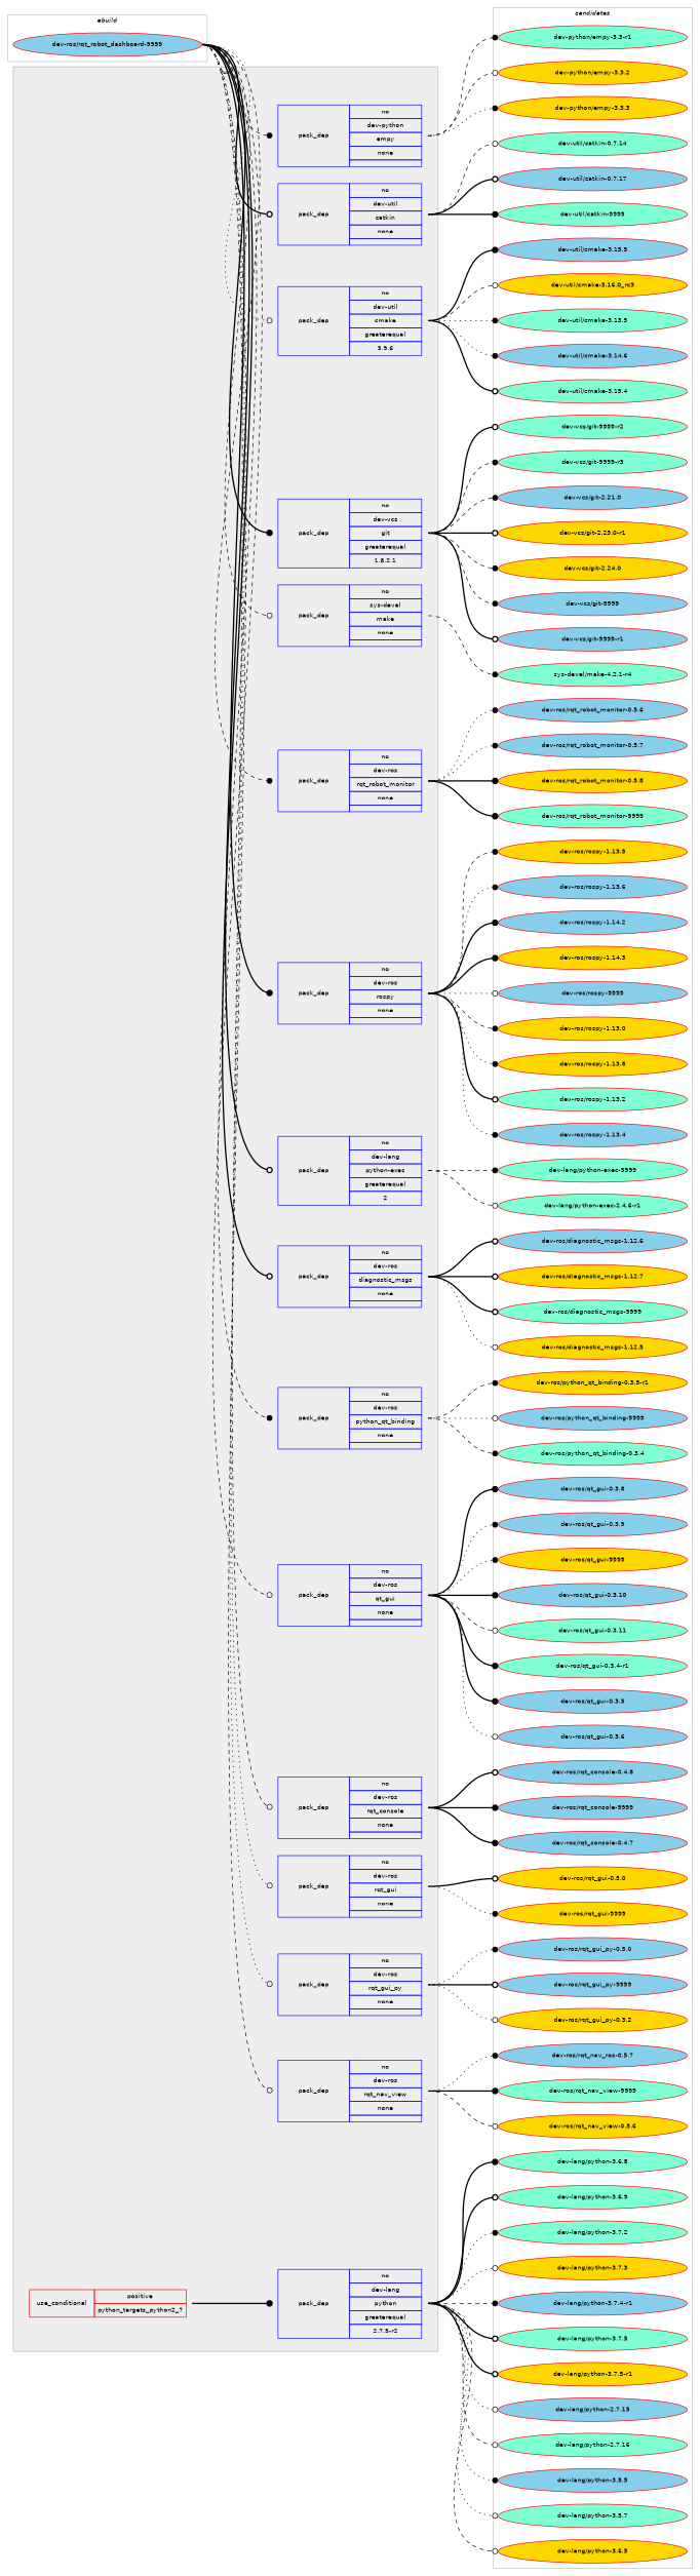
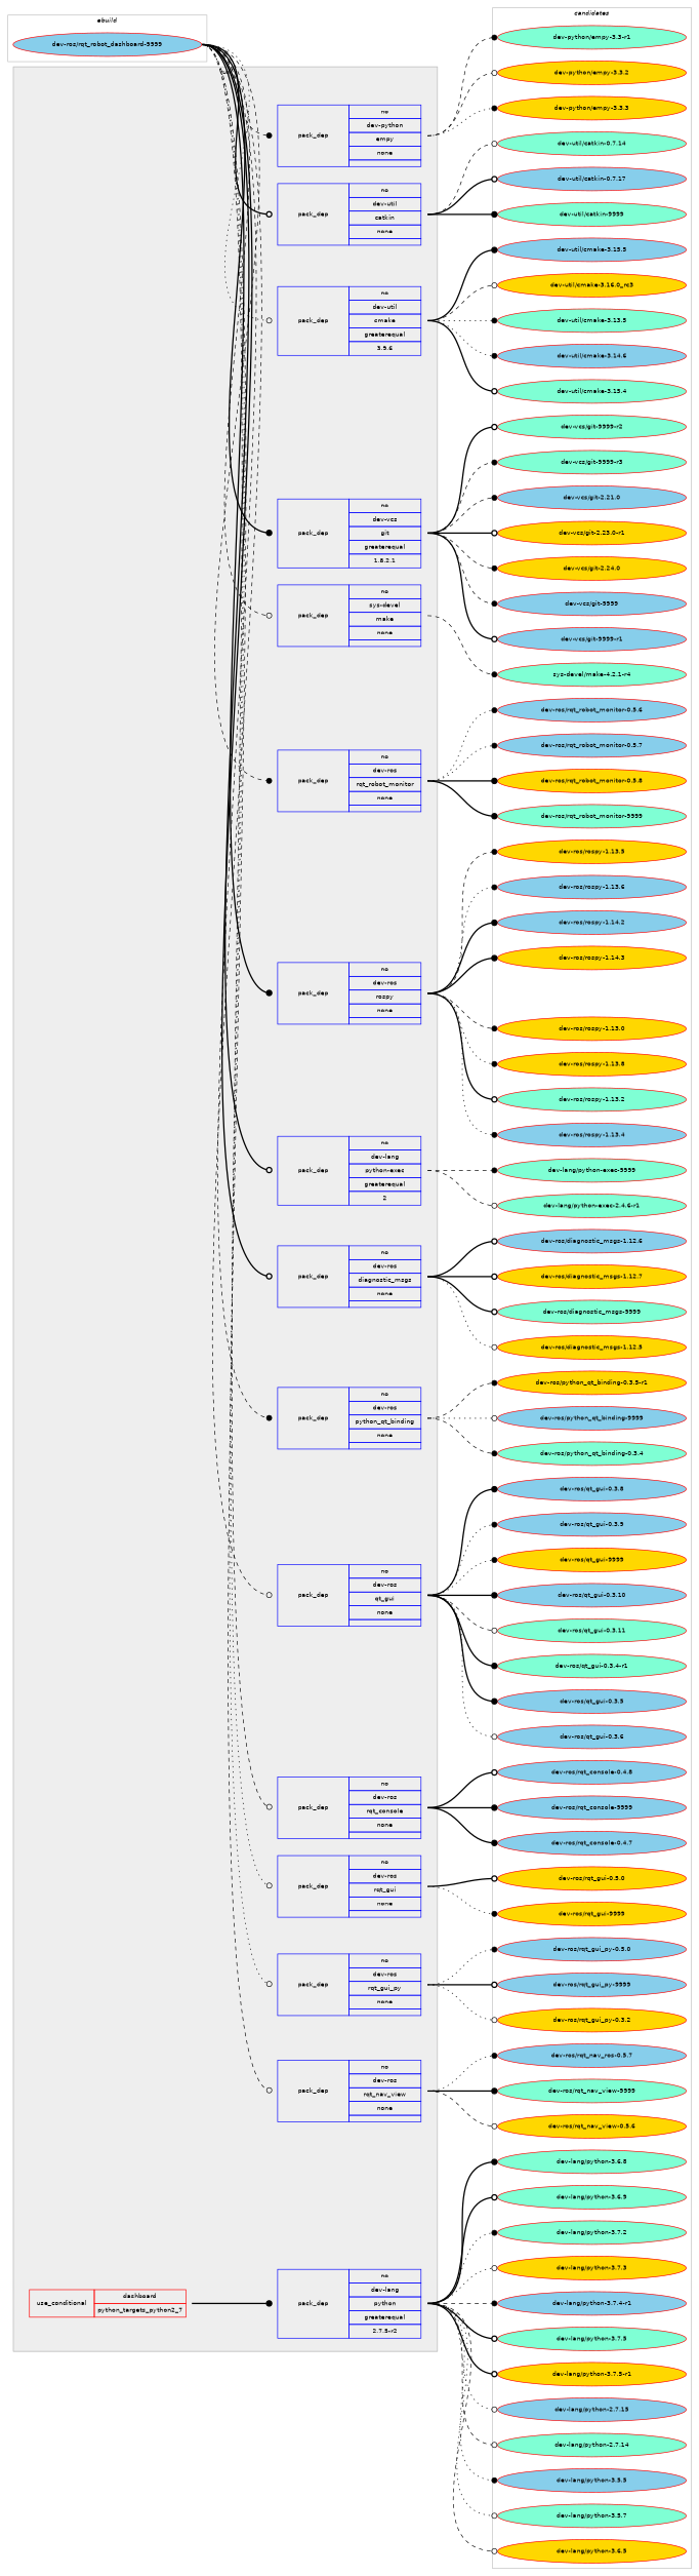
  digraph {
    compound=true
    concentrate=true
    fontname=Helvetica
    fontsize=10
    newrank=true
    rankdir=LR
    ranksep=1.5
    node [color=red fillcolor=skyblue fontname=Helvetica fontsize=10 style=filled]
    edge [arrowhead=dot headport=w style=bold tailport=e weight=100]
    n1 [label="dev-ros/rqt_robot_dashboard-9999" width=4]
    n2 [color=blue label=<<TABLE BORDER="0" CELLBORDER="1" CELLSPACING="0" CELLPADDING="4" WIDTH="220"><TR><TD ROWSPAN="6" CELLPADDING="30">pack_dep</TD></TR><TR><TD WIDTH="110">no</TD></TR><TR><TD>dev-python</TD></TR><TR><TD>empy</TD></TR><TR><TD>none</TD></TR><TR><TD></TD></TR></TABLE>> shape=none fillcolor="" style=""]
    n3 [color=blue label=<<TABLE BORDER="0" CELLBORDER="1" CELLSPACING="0" CELLPADDING="4" WIDTH="220"><TR><TD ROWSPAN="6" CELLPADDING="30">pack_dep</TD></TR><TR><TD WIDTH="110">no</TD></TR><TR><TD>dev-util</TD></TR><TR><TD>catkin</TD></TR><TR><TD>none</TD></TR><TR><TD></TD></TR></TABLE>> shape=none fillcolor="" style=""]
    n4 [color=blue label=<<TABLE BORDER="0" CELLBORDER="1" CELLSPACING="0" CELLPADDING="4" WIDTH="220"><TR><TD ROWSPAN="6" CELLPADDING="30">pack_dep</TD></TR><TR><TD WIDTH="110">no</TD></TR><TR><TD>dev-util</TD></TR><TR><TD>cmake</TD></TR><TR><TD>greaterequal</TD></TR><TR><TD>3.9.6</TD></TR></TABLE>> shape=none fillcolor="" style=""]
    n5 [color=blue label=<<TABLE BORDER="0" CELLBORDER="1" CELLSPACING="0" CELLPADDING="4" WIDTH="220"><TR><TD ROWSPAN="6" CELLPADDING="30">pack_dep</TD></TR><TR><TD WIDTH="110">no</TD></TR><TR><TD>dev-vcs</TD></TR><TR><TD>git</TD></TR><TR><TD>greaterequal</TD></TR><TR><TD>1.8.2.1</TD></TR></TABLE>> shape=none fillcolor="" style=""]
    n6 [color=blue label=<<TABLE BORDER="0" CELLBORDER="1" CELLSPACING="0" CELLPADDING="4" WIDTH="220"><TR><TD ROWSPAN="6" CELLPADDING="30">pack_dep</TD></TR><TR><TD WIDTH="110">no</TD></TR><TR><TD>sys-devel</TD></TR><TR><TD>make</TD></TR><TR><TD>none</TD></TR><TR><TD></TD></TR></TABLE>> shape=none fillcolor="" style=""]
    n7 [color=blue label=<<TABLE BORDER="0" CELLBORDER="1" CELLSPACING="0" CELLPADDING="4" WIDTH="220"><TR><TD ROWSPAN="6" CELLPADDING="30">pack_dep</TD></TR><TR><TD WIDTH="110">no</TD></TR><TR><TD>dev-ros</TD></TR><TR><TD>rospy</TD></TR><TR><TD>none</TD></TR><TR><TD></TD></TR></TABLE>> shape=none fillcolor="" style=""]
    n8 [color=blue label=<<TABLE BORDER="0" CELLBORDER="1" CELLSPACING="0" CELLPADDING="4" WIDTH="220"><TR><TD ROWSPAN="6" CELLPADDING="30">pack_dep</TD></TR><TR><TD WIDTH="110">no</TD></TR><TR><TD>dev-lang</TD></TR><TR><TD>python</TD></TR><TR><TD>greaterequal</TD></TR><TR><TD>2.7.5-r2</TD></TR></TABLE>> shape=none fillcolor="" style=""]
-   n9 [label=<<TABLE BORDER="0" CELLBORDER="1" CELLSPACING="0" CELLPADDING="4"><TR><TD ROWSPAN="3" CELLPADDING="10">use_conditional</TD></TR><TR><TD>positive</TD></TR><TR><TD>python_targets_python2_7</TD></TR></TABLE>> shape=none fillcolor="" style=""]
+   n9 [label=<<TABLE BORDER="0" CELLBORDER="1" CELLSPACING="0" CELLPADDING="4"><TR><TD ROWSPAN="3" CELLPADDING="10">use_conditional</TD></TR><TR><TD>dashboard</TD></TR><TR><TD>python_targets_python2_7</TD></TR></TABLE>> shape=none fillcolor="" style=""]
    n10 [color=blue label=<<TABLE BORDER="0" CELLBORDER="1" CELLSPACING="0" CELLPADDING="4" WIDTH="220"><TR><TD ROWSPAN="6" CELLPADDING="30">pack_dep</TD></TR><TR><TD WIDTH="110">no</TD></TR><TR><TD>dev-lang</TD></TR><TR><TD>python-exec</TD></TR><TR><TD>greaterequal</TD></TR><TR><TD>2</TD></TR></TABLE>> shape=none fillcolor="" style=""]
    n11 [color=blue label=<<TABLE BORDER="0" CELLBORDER="1" CELLSPACING="0" CELLPADDING="4" WIDTH="220"><TR><TD ROWSPAN="6" CELLPADDING="30">pack_dep</TD></TR><TR><TD WIDTH="110">no</TD></TR><TR><TD>dev-ros</TD></TR><TR><TD>diagnostic_msgs</TD></TR><TR><TD>none</TD></TR><TR><TD></TD></TR></TABLE>> shape=none fillcolor="" style=""]
    n12 [color=blue label=<<TABLE BORDER="0" CELLBORDER="1" CELLSPACING="0" CELLPADDING="4" WIDTH="220"><TR><TD ROWSPAN="6" CELLPADDING="30">pack_dep</TD></TR><TR><TD WIDTH="110">no</TD></TR><TR><TD>dev-ros</TD></TR><TR><TD>python_qt_binding</TD></TR><TR><TD>none</TD></TR><TR><TD></TD></TR></TABLE>> shape=none fillcolor="" style=""]
    n13 [color=blue label=<<TABLE BORDER="0" CELLBORDER="1" CELLSPACING="0" CELLPADDING="4" WIDTH="220"><TR><TD ROWSPAN="6" CELLPADDING="30">pack_dep</TD></TR><TR><TD WIDTH="110">no</TD></TR><TR><TD>dev-ros</TD></TR><TR><TD>qt_gui</TD></TR><TR><TD>none</TD></TR><TR><TD></TD></TR></TABLE>> shape=none fillcolor="" style=""]
    n14 [color=blue label=<<TABLE BORDER="0" CELLBORDER="1" CELLSPACING="0" CELLPADDING="4" WIDTH="220"><TR><TD ROWSPAN="6" CELLPADDING="30">pack_dep</TD></TR><TR><TD WIDTH="110">no</TD></TR><TR><TD>dev-ros</TD></TR><TR><TD>rqt_console</TD></TR><TR><TD>none</TD></TR><TR><TD></TD></TR></TABLE>> shape=none fillcolor="" style=""]
    n15 [color=blue label=<<TABLE BORDER="0" CELLBORDER="1" CELLSPACING="0" CELLPADDING="4" WIDTH="220"><TR><TD ROWSPAN="6" CELLPADDING="30">pack_dep</TD></TR><TR><TD WIDTH="110">no</TD></TR><TR><TD>dev-ros</TD></TR><TR><TD>rqt_gui</TD></TR><TR><TD>none</TD></TR><TR><TD></TD></TR></TABLE>> shape=none fillcolor="" style=""]
    n16 [color=blue label=<<TABLE BORDER="0" CELLBORDER="1" CELLSPACING="0" CELLPADDING="4" WIDTH="220"><TR><TD ROWSPAN="6" CELLPADDING="30">pack_dep</TD></TR><TR><TD WIDTH="110">no</TD></TR><TR><TD>dev-ros</TD></TR><TR><TD>rqt_gui_py</TD></TR><TR><TD>none</TD></TR><TR><TD></TD></TR></TABLE>> shape=none fillcolor="" style=""]
    n17 [color=blue label=<<TABLE BORDER="0" CELLBORDER="1" CELLSPACING="0" CELLPADDING="4" WIDTH="220"><TR><TD ROWSPAN="6" CELLPADDING="30">pack_dep</TD></TR><TR><TD WIDTH="110">no</TD></TR><TR><TD>dev-ros</TD></TR><TR><TD>rqt_nav_view</TD></TR><TR><TD>none</TD></TR><TR><TD></TD></TR></TABLE>> shape=none fillcolor="" style=""]
    n18 [color=blue label=<<TABLE BORDER="0" CELLBORDER="1" CELLSPACING="0" CELLPADDING="4" WIDTH="220"><TR><TD ROWSPAN="6" CELLPADDING="30">pack_dep</TD></TR><TR><TD WIDTH="110">no</TD></TR><TR><TD>dev-ros</TD></TR><TR><TD>rqt_robot_monitor</TD></TR><TR><TD>none</TD></TR><TR><TD></TD></TR></TABLE>> shape=none fillcolor="" style=""]
    n19 [fillcolor=aquamarine label="dev-python/empy-3.3-r1" width=4]
    n20 [fillcolor=gold label="dev-python/empy-3.3.2" width=4]
    n21 [fillcolor=gold label="dev-python/empy-3.3.3" width=4]
    n22 [fillcolor=aquamarine label="dev-util/catkin-0.7.14" width=4]
    n23 [label="dev-util/catkin-0.7.17" width=4]
    n24 [fillcolor=aquamarine label="dev-util/catkin-9999" width=4]
    n25 [fillcolor=aquamarine label="dev-util/cmake-3.13.5" width=4]
    n26 [label="dev-util/cmake-3.14.6" width=4]
    n27 [fillcolor=aquamarine label="dev-util/cmake-3.15.4" width=4]
    n28 [label="dev-util/cmake-3.15.5" width=4]
    n29 [fillcolor=gold label="dev-util/cmake-3.16.0_rc3" width=4]
    n30 [label="dev-vcs/git-2.21.0" width=4]
    n31 [fillcolor=gold label="dev-vcs/git-2.23.0-r1" width=4]
    n32 [fillcolor=gold label="dev-vcs/git-2.24.0" width=4]
    n33 [label="dev-vcs/git-9999" width=4]
    n34 [label="dev-vcs/git-9999-r1" width=4]
    n35 [fillcolor=aquamarine label="dev-vcs/git-9999-r2" width=4]
    n36 [fillcolor=aquamarine label="dev-vcs/git-9999-r3" width=4]
    n37 [fillcolor=aquamarine label="sys-devel/make-4.2.1-r4" width=4]
    n38 [label="dev-lang/python-2.7.15" width=4]
-   n39 [fillcolor=aquamarine label="dev-lang/python-2.7.16" width=4]
+   n39 [fillcolor=aquamarine label="dev-lang/python-2.7.14" width=4]
    n40 [label="dev-lang/python-3.5.5" width=4]
    n41 [fillcolor=aquamarine label="dev-lang/python-3.5.7" width=4]
    n42 [fillcolor=gold label="dev-lang/python-3.6.5" width=4]
    n43 [fillcolor=aquamarine label="dev-lang/python-3.6.8" width=4]
    n44 [fillcolor=aquamarine label="dev-lang/python-3.6.9" width=4]
    n45 [fillcolor=aquamarine label="dev-lang/python-3.7.2" width=4]
    n46 [fillcolor=gold label="dev-lang/python-3.7.3" width=4]
    n47 [label="dev-lang/python-3.7.4-r1" width=4]
    n48 [fillcolor=aquamarine label="dev-lang/python-3.7.5" width=4]
    n49 [fillcolor=gold label="dev-lang/python-3.7.5-r1" width=4]
    n50 [fillcolor=aquamarine label="dev-lang/python-exec-2.4.6-r1" width=4]
    n51 [fillcolor=aquamarine label="dev-lang/python-exec-9999" width=4]
    n52 [fillcolor=gold label="dev-ros/diagnostic_msgs-1.12.5" width=4]
    n53 [label="dev-ros/diagnostic_msgs-1.12.6" width=4]
    n54 [fillcolor=gold label="dev-ros/diagnostic_msgs-1.12.7" width=4]
    n55 [fillcolor=aquamarine label="dev-ros/diagnostic_msgs-9999" width=4]
    n56 [fillcolor=aquamarine label="dev-ros/python_qt_binding-0.3.4" width=4]
    n57 [fillcolor=gold label="dev-ros/python_qt_binding-0.3.5-r1" width=4]
    n58 [label="dev-ros/python_qt_binding-9999" width=4]
    n59 [label="dev-ros/qt_gui-0.3.10" width=4]
    n60 [fillcolor=aquamarine label="dev-ros/qt_gui-0.3.11" width=4]
    n61 [fillcolor=aquamarine label="dev-ros/qt_gui-0.3.4-r1" width=4]
    n62 [label="dev-ros/qt_gui-0.3.5" width=4]
    n63 [label="dev-ros/qt_gui-0.3.6" width=4]
    n64 [label="dev-ros/qt_gui-0.3.8" width=4]
    n65 [label="dev-ros/qt_gui-0.3.9" width=4]
    n66 [fillcolor=gold label="dev-ros/qt_gui-9999" width=4]
    n67 [fillcolor=gold label="dev-ros/rospy-1.13.0" width=4]
    n68 [fillcolor=gold label="dev-ros/rospy-1.13.8" width=4]
    n69 [fillcolor=aquamarine label="dev-ros/rospy-1.13.2" width=4]
    n70 [label="dev-ros/rospy-1.13.4" width=4]
    n71 [fillcolor=gold label="dev-ros/rospy-1.13.5" width=4]
    n72 [label="dev-ros/rospy-1.13.6" width=4]
    n73 [label="dev-ros/rospy-1.14.2" width=4]
    n74 [fillcolor=gold label="dev-ros/rospy-1.14.3" width=4]
-   n75 [label="dev-ros/rospy-9999" width=4]
    n76 [label="dev-ros/rqt_console-0.4.7" width=4]
    n77 [label="dev-ros/rqt_console-0.4.8" width=4]
    n78 [label="dev-ros/rqt_console-9999" width=4]
    n79 [fillcolor=gold label="dev-ros/rqt_gui-0.5.0" width=4]
    n80 [fillcolor=gold label="dev-ros/rqt_gui-9999" width=4]
    n81 [fillcolor=gold label="dev-ros/rqt_gui_py-0.3.2" width=4]
    n82 [label="dev-ros/rqt_gui_py-0.5.0" width=4]
    n83 [label="dev-ros/rqt_gui_py-9999" width=4]
    n84 [fillcolor=gold label="dev-ros/rqt_nav_view-0.5.6" width=4]
    n85 [label="dev-ros/rqt_nav_ros-0.5.7" width=4]
    n86 [fillcolor=aquamarine label="dev-ros/rqt_nav_view-9999" width=4]
    n87 [label="dev-ros/rqt_robot_monitor-0.5.6" width=4]
    n88 [label="dev-ros/rqt_robot_monitor-0.5.7" width=4]
    n89 [fillcolor=gold label="dev-ros/rqt_robot_monitor-0.5.8" width=4]
    n90 [fillcolor=aquamarine label="dev-ros/rqt_robot_monitor-9999" width=4]
    subgraph cluster_1 {
      color=gray
      label=<<i>ebuild</i>>
      rank=same
      n1
    }
    subgraph cluster_2 {
      color=gray
      label=<<i>dependencies</i>>
      subgraph cluster_3 {
        color=gray
        fillcolor="#eeeeee"
        label=<<i>compile</i>>
        style=filled
        subgraph sub_4 {
          color=gray
          fillcolor="#eeeeee"
          label=<<i>compile</i>>
          style=filled
          n2
        }
        subgraph sub_5 {
          color=gray
          fillcolor="#eeeeee"
          label=<<i>compile</i>>
          style=filled
          n3
        }
        subgraph sub_6 {
          color=gray
          fillcolor="#eeeeee"
          label=<<i>compile</i>>
          style=filled
          n4
        }
        subgraph sub_7 {
          color=gray
          fillcolor="#eeeeee"
          label=<<i>compile</i>>
          style=filled
          n5
        }
        subgraph sub_8 {
          color=gray
          fillcolor="#eeeeee"
          label=<<i>compile</i>>
          style=filled
          n6
        }
      }
      subgraph cluster_9 {
        color=gray
        fillcolor="#eeeeee"
        label=<<i>compile and run</i>>
        style=filled
        subgraph sub_10 {
          color=gray
          fillcolor="#eeeeee"
          label=<<i>compile and run</i>>
          style=filled
          n7
        }
        subgraph sub_11 {
          color=gray
          fillcolor="#eeeeee"
          label=<<i>compile and run</i>>
          style=filled
          n9
          subgraph sub_12 {
            color=gray
            fillcolor="#eeeeee"
            label=<<i>compile and run</i>>
            style=filled
            n8
          }
        }
        subgraph sub_13 {
          color=gray
          fillcolor="#eeeeee"
          label=<<i>compile and run</i>>
          style=filled
          n10
        }
        subgraph sub_14 {
          color=gray
          fillcolor="#eeeeee"
          label=<<i>compile and run</i>>
          style=filled
          n11
        }
        subgraph sub_15 {
          color=gray
          fillcolor="#eeeeee"
          label=<<i>compile and run</i>>
          style=filled
          n12
        }
        subgraph sub_16 {
          color=gray
          fillcolor="#eeeeee"
          label=<<i>compile and run</i>>
          style=filled
          n13
        }
        subgraph sub_17 {
          color=gray
          fillcolor="#eeeeee"
          label=<<i>compile and run</i>>
          style=filled
          n14
        }
        subgraph sub_18 {
          color=gray
          fillcolor="#eeeeee"
          label=<<i>compile and run</i>>
          style=filled
          n15
        }
        subgraph sub_19 {
          color=gray
          fillcolor="#eeeeee"
          label=<<i>compile and run</i>>
          style=filled
          n16
        }
        subgraph sub_20 {
          color=gray
          fillcolor="#eeeeee"
          label=<<i>compile and run</i>>
          style=filled
          n17
        }
        subgraph sub_21 {
          color=gray
          fillcolor="#eeeeee"
          label=<<i>compile and run</i>>
          style=filled
          n18
        }
      }
      subgraph cluster_22 {
        color=gray
        fillcolor="#eeeeee"
        label=<<i>run</i>>
        style=filled
      }
    }
    subgraph cluster_23 {
      color=gray
      label=<<i>candidates</i>>
      rank=same
      subgraph sub_24 {
        color=black
        label=<<i>candidates</i>>
        nodesep=1
        rank=same
        n19
        n20
        n21
      }
      subgraph sub_25 {
        color=black
        label=<<i>candidates</i>>
        nodesep=1
        rank=same
        n22
        n23
        n24
      }
      subgraph sub_26 {
        color=black
        label=<<i>candidates</i>>
        nodesep=1
        rank=same
        n25
        n26
        n27
        n28
        n29
      }
      subgraph sub_27 {
        color=black
        label=<<i>candidates</i>>
        nodesep=1
        rank=same
        n30
        n31
        n32
        n33
        n34
        n35
        n36
      }
      subgraph sub_28 {
        color=black
        label=<<i>candidates</i>>
        nodesep=1
        rank=same
        n37
      }
      subgraph sub_29 {
        color=black
        label=<<i>candidates</i>>
        nodesep=1
        rank=same
        n38
        n39
        n40
        n41
        n42
        n43
        n44
        n45
        n46
        n47
        n48
        n49
      }
      subgraph sub_30 {
        color=black
        label=<<i>candidates</i>>
        nodesep=1
        rank=same
        n50
        n51
      }
      subgraph sub_31 {
        color=black
        label=<<i>candidates</i>>
        nodesep=1
        rank=same
        n52
        n53
        n54
        n55
      }
      subgraph sub_32 {
        color=black
        label=<<i>candidates</i>>
        nodesep=1
        rank=same
        n56
        n57
        n58
      }
      subgraph sub_33 {
        color=black
        label=<<i>candidates</i>>
        nodesep=1
        rank=same
        n59
        n60
        n61
        n62
        n63
        n64
        n65
        n66
      }
      subgraph sub_34 {
        color=black
        label=<<i>candidates</i>>
        nodesep=1
        rank=same
        n67
        n68
        n69
        n70
        n71
        n72
        n73
        n74
-       n75
      }
      subgraph sub_35 {
        color=black
        label=<<i>candidates</i>>
        nodesep=1
        rank=same
        n76
        n77
        n78
      }
      subgraph sub_36 {
        color=black
        label=<<i>candidates</i>>
        nodesep=1
        rank=same
        n79
        n80
      }
      subgraph sub_37 {
        color=black
        label=<<i>candidates</i>>
        nodesep=1
        rank=same
        n81
        n82
        n83
      }
      subgraph sub_38 {
        color=black
        label=<<i>candidates</i>>
        nodesep=1
        rank=same
        n84
        n85
        n86
      }
      subgraph sub_39 {
        color=black
        label=<<i>candidates</i>>
        nodesep=1
        rank=same
        n87
        n88
        n89
        n90
      }
    }
    n1 -> n2 [style=dashed weight=20]
    n1 -> n3 [arrowhead=odot weight=20]
    n1 -> n4 [arrowhead=odot style=dotted weight=20]
    n1 -> n5 [weight=20]
    n1 -> n6 [arrowhead=odot style=dashed weight=20]
    n1 -> n7 [weight=20]
    n1 -> n10 [arrowhead=odot weight=20]
    n1 -> n11 [arrowhead=odot weight=20]
    n1 -> n12 [style=dashed weight=20]
    n1 -> n13 [arrowhead=odot style=dashed weight=20]
    n1 -> n14 [arrowhead=odot style=dashed weight=20]
    n1 -> n15 [arrowhead=odot style=dotted weight=20]
    n1 -> n16 [arrowhead=odot style=dotted weight=20]
    n1 -> n17 [arrowhead=odot style=dashed weight=20]
    n1 -> n18 [style=dashed weight=20]
    n2 -> n19 [style=dashed]
    n2 -> n20 [arrowhead=odot style=dashed]
    n2 -> n21 [style=dotted]
    n3 -> n22 [arrowhead=odot style=dashed]
    n3 -> n23 [arrowhead=odot]
    n3 -> n24
    n4 -> n25 [style=dotted]
    n4 -> n26 [style=dotted]
    n4 -> n27 [arrowhead=odot]
    n4 -> n28
    n4 -> n29 [arrowhead=odot style=dashed]
    n5 -> n30 [style=dashed]
    n5 -> n31 [arrowhead=odot]
    n5 -> n32 [style=dashed]
    n5 -> n33 [style=dashed]
    n5 -> n34 [arrowhead=odot]
    n5 -> n35 [arrowhead=odot]
    n5 -> n36 [style=dashed]
    n6 -> n37 [style=dashed]
    n7 -> n67 [style=dashed]
    n7 -> n68 [style=dotted]
    n7 -> n69 [arrowhead=odot]
    n7 -> n70 [style=dotted]
    n7 -> n71 [style=dashed]
    n7 -> n72 [style=dotted]
    n7 -> n73
    n7 -> n74
-   n7 -> n75 [arrowhead=odot style=dotted]
    n8 -> n38 [arrowhead=odot style=dotted]
    n8 -> n39 [arrowhead=odot style=dashed]
    n8 -> n40 [style=dotted]
    n8 -> n41 [arrowhead=odot style=dotted]
    n8 -> n42 [arrowhead=odot style=dashed]
    n8 -> n43
    n8 -> n44 [arrowhead=odot]
    n8 -> n45 [style=dotted]
    n8 -> n46 [arrowhead=odot style=dotted]
    n8 -> n47 [style=dashed]
    n8 -> n48 [arrowhead=odot]
    n8 -> n49 [arrowhead=odot]
    n9 -> n8 [weight=20]
    n10 -> n50 [arrowhead=odot style=dashed]
    n10 -> n51 [style=dashed]
    n11 -> n52 [arrowhead=odot style=dotted]
    n11 -> n53 [arrowhead=odot]
    n11 -> n54 [arrowhead=odot]
    n11 -> n55 [arrowhead=odot]
    n12 -> n56 [style=dashed]
    n12 -> n57 [style=dashed]
    n12 -> n58 [arrowhead=odot style=dotted]
    n13 -> n59
    n13 -> n60 [arrowhead=odot style=dashed]
    n13 -> n61
    n13 -> n62
    n13 -> n63 [arrowhead=odot style=dotted]
    n13 -> n64
    n13 -> n65 [style=dotted]
    n13 -> n66 [style=dotted]
    n14 -> n76
    n14 -> n77 [arrowhead=odot]
    n14 -> n78
    n15 -> n79 [arrowhead=odot]
    n15 -> n80 [style=dotted]
    n16 -> n81 [arrowhead=odot style=dotted]
    n16 -> n82 [style=dotted]
    n16 -> n83 [arrowhead=odot]
    n17 -> n84 [arrowhead=odot style=dashed]
    n17 -> n85 [style=dotted]
    n17 -> n86
    n18 -> n87 [style=dotted]
    n18 -> n88 [style=dotted]
    n18 -> n89
    n18 -> n90
  }
